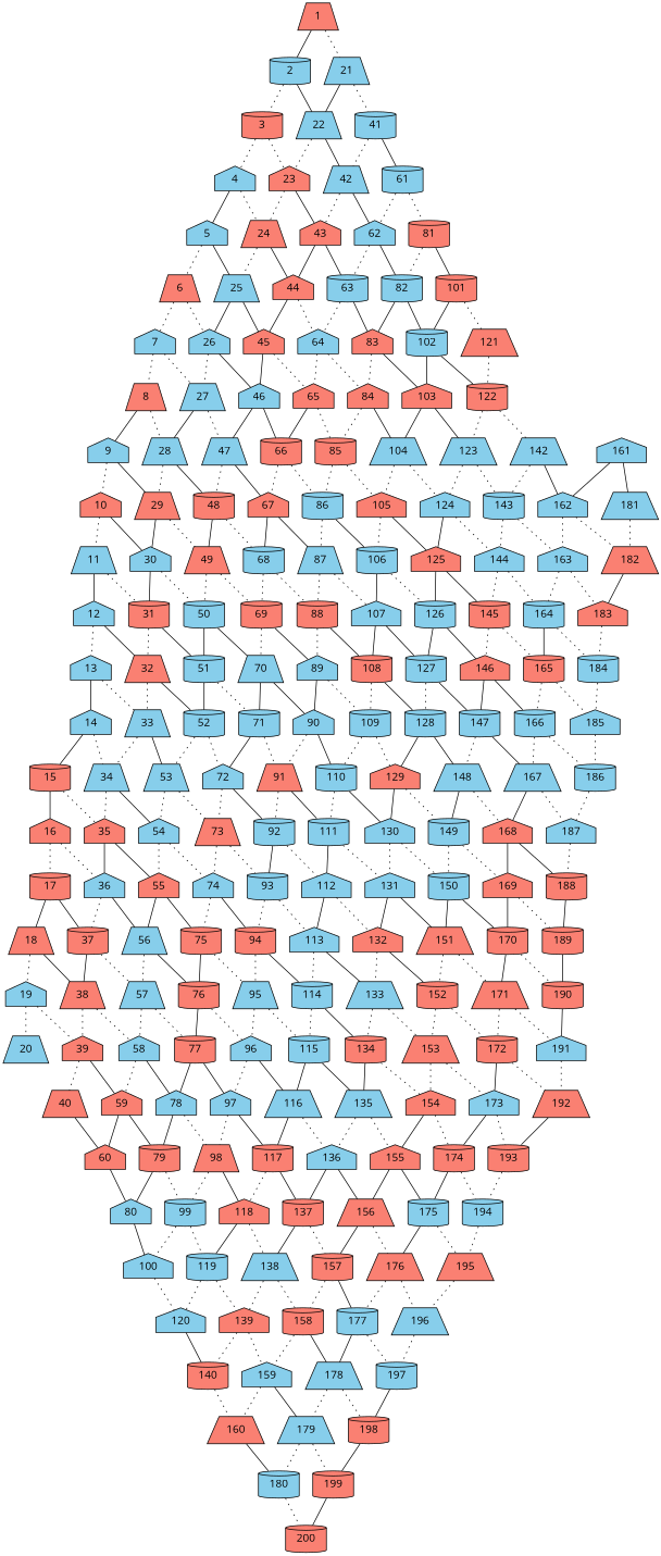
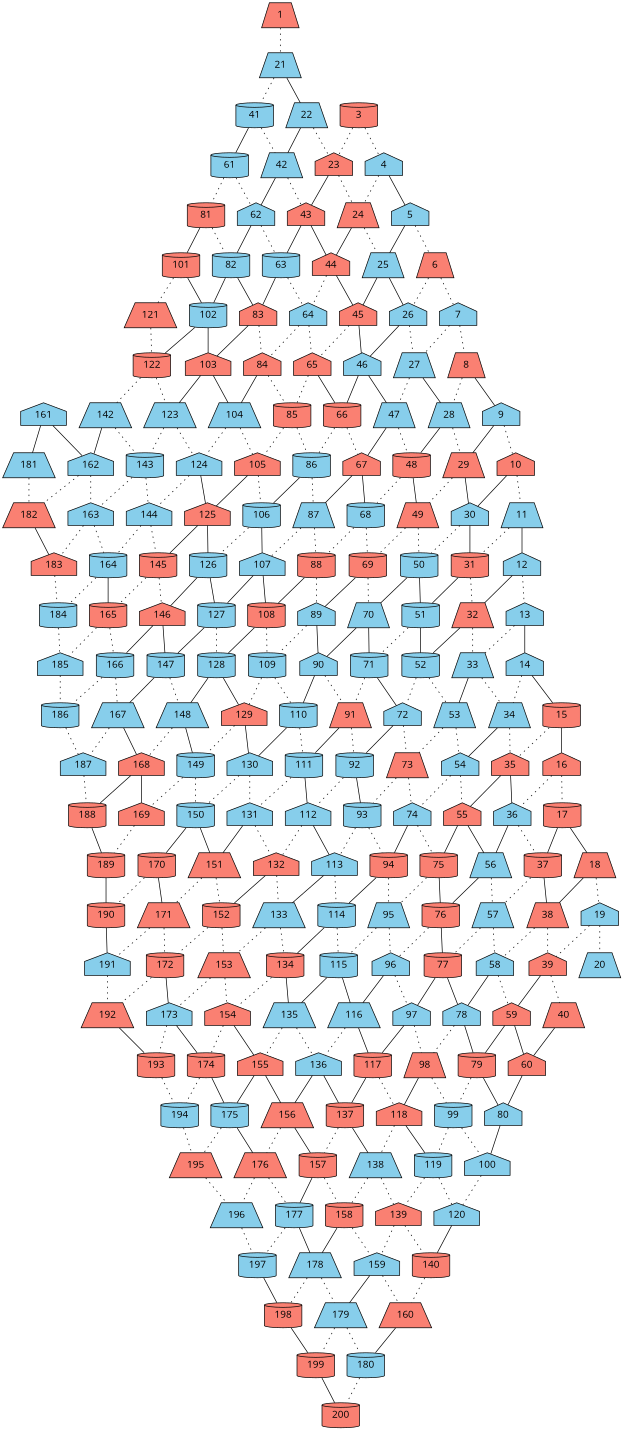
  graph {
    fontname="Open Sans"
    node [fillcolor=skyblue fontname="Open Sans" shape=cylinder style=filled]
    edge [fontname="Open Sans" style=dotted]
    1 [fillcolor=salmon shape=trapezium]
-   2
    21 [shape=trapezium]
    3 [fillcolor=salmon]
    22 [shape=trapezium]
    41
    4 [shape=house]
    23 [fillcolor=salmon shape=house]
    42 [shape=trapezium]
    61
    5 [shape=house]
    24 [fillcolor=salmon shape=trapezium]
    43 [fillcolor=salmon shape=house]
    62 [shape=house]
    6 [fillcolor=salmon shape=trapezium]
    25 [shape=trapezium]
    44 [fillcolor=salmon shape=house]
    63
    7 [shape=house]
    26 [shape=house]
    45 [fillcolor=salmon shape=house]
    64 [shape=house]
    8 [fillcolor=salmon shape=trapezium]
    27 [shape=trapezium]
    46 [shape=house]
    65 [fillcolor=salmon shape=house]
    9 [shape=house]
    28 [shape=trapezium]
    47 [shape=trapezium]
    66 [fillcolor=salmon]
    10 [fillcolor=salmon shape=house]
    29 [fillcolor=salmon shape=trapezium]
    48 [fillcolor=salmon]
    67 [fillcolor=salmon shape=house]
    11 [shape=trapezium]
    30 [shape=house]
    49 [fillcolor=salmon shape=trapezium]
    68
    12 [shape=house]
    31 [fillcolor=salmon]
    50
    69 [fillcolor=salmon]
    13 [shape=house]
    32 [fillcolor=salmon shape=trapezium]
    51
    70 [shape=trapezium]
    14 [shape=house]
    33 [shape=trapezium]
    52
    71
    15 [fillcolor=salmon]
    34 [shape=trapezium]
    53 [shape=trapezium]
    72 [shape=house]
    16 [fillcolor=salmon shape=house]
    35 [fillcolor=salmon shape=house]
    54 [shape=house]
    73 [fillcolor=salmon shape=trapezium]
    17 [fillcolor=salmon]
    36 [shape=house]
    55 [fillcolor=salmon shape=house]
    74 [shape=house]
    18 [fillcolor=salmon shape=trapezium]
    37 [fillcolor=salmon]
    56 [shape=trapezium]
    75 [fillcolor=salmon]
    19 [shape=house]
    38 [fillcolor=salmon shape=trapezium]
    57 [shape=trapezium]
    76 [fillcolor=salmon]
    20 [shape=trapezium]
    39 [fillcolor=salmon shape=house]
    58 [shape=house]
    77 [fillcolor=salmon]
    40 [fillcolor=salmon shape=trapezium]
    59 [fillcolor=salmon shape=house]
    78 [shape=house]
    60 [fillcolor=salmon shape=house]
    79 [fillcolor=salmon]
    80 [shape=house]
    81 [fillcolor=salmon]
    82
    83 [fillcolor=salmon shape=house]
    84 [fillcolor=salmon shape=house]
    85 [fillcolor=salmon]
    86
    87 [shape=trapezium]
    88 [fillcolor=salmon]
    89 [shape=house]
    90 [shape=house]
    91 [fillcolor=salmon shape=trapezium]
    92
    93
    94 [fillcolor=salmon]
    95 [shape=trapezium]
    96 [shape=house]
    97 [shape=house]
    98 [fillcolor=salmon shape=trapezium]
    99
    100 [shape=house]
    101 [fillcolor=salmon]
    102
    103 [fillcolor=salmon shape=house]
    104 [shape=trapezium]
    105 [fillcolor=salmon shape=house]
    106
    107 [shape=house]
    108 [fillcolor=salmon]
    109
    110
    111
    112 [shape=house]
    113 [shape=house]
    114
    115
    116 [shape=trapezium]
    117 [fillcolor=salmon]
    118 [fillcolor=salmon shape=house]
    119
    120 [shape=house]
    121 [fillcolor=salmon shape=trapezium]
    122 [fillcolor=salmon]
    123 [shape=trapezium]
    124 [shape=house]
    125 [fillcolor=salmon shape=house]
    126
    127
    128
    129 [fillcolor=salmon shape=house]
    130 [shape=house]
    131 [shape=house]
    132 [fillcolor=salmon shape=house]
    133 [shape=trapezium]
    134 [fillcolor=salmon]
    135 [shape=trapezium]
    136 [shape=house]
    137 [fillcolor=salmon]
    138 [shape=trapezium]
    139 [fillcolor=salmon shape=house]
    140 [fillcolor=salmon]
    142 [shape=trapezium]
    143
    144 [shape=house]
    145 [fillcolor=salmon]
    146 [fillcolor=salmon shape=house]
    147
    148 [shape=trapezium]
    149
    150
    151 [fillcolor=salmon shape=trapezium]
    152 [fillcolor=salmon]
    153 [fillcolor=salmon shape=trapezium]
    154 [fillcolor=salmon shape=house]
    155 [fillcolor=salmon shape=house]
    156 [fillcolor=salmon shape=trapezium]
    157 [fillcolor=salmon]
    158 [fillcolor=salmon]
    159 [shape=house]
    160 [fillcolor=salmon shape=trapezium]
    162 [shape=house]
    163 [shape=house]
    164
    165 [fillcolor=salmon]
    166
    167 [shape=trapezium]
    168 [fillcolor=salmon shape=house]
    169 [fillcolor=salmon shape=house]
    170 [fillcolor=salmon]
    171 [fillcolor=salmon shape=trapezium]
    172 [fillcolor=salmon]
    173 [shape=house]
    174 [fillcolor=salmon]
    175
    176 [fillcolor=salmon shape=trapezium]
    177
    178 [shape=trapezium]
    179 [shape=trapezium]
    180
    161 [shape=house]
    181 [shape=trapezium]
    182 [fillcolor=salmon shape=trapezium]
    183 [fillcolor=salmon shape=house]
    184
    185 [shape=house]
    186
    187 [shape=house]
    188 [fillcolor=salmon]
    189 [fillcolor=salmon]
    190 [fillcolor=salmon]
    191 [shape=house]
    192 [fillcolor=salmon shape=trapezium]
    193 [fillcolor=salmon]
    194
    195 [fillcolor=salmon shape=trapezium]
    196 [shape=trapezium]
    197
    198 [fillcolor=salmon]
    199 [fillcolor=salmon]
    200 [fillcolor=salmon]
-   1 -- 2 [style=solid]
    1 -- 21
-   2 -- 3
-   2 -- 22 [style=solid]
    21 -- 22 [style=solid]
    21 -- 41
    3 -- 4
    3 -- 23
    22 -- 23
    22 -- 42 [style=solid]
    41 -- 42
    41 -- 61 [style=solid]
    4 -- 5 [style=solid]
    4 -- 24
    23 -- 24
    23 -- 43 [style=solid]
    42 -- 43
    42 -- 62 [style=solid]
    61 -- 62
    61 -- 81
    5 -- 6
    5 -- 25 [style=solid]
    24 -- 25
    24 -- 44 [style=solid]
    43 -- 44 [style=solid]
    43 -- 63 [style=solid]
    62 -- 63
    62 -- 82 [style=solid]
    6 -- 7
    6 -- 26
    25 -- 26 [style=solid]
    25 -- 45 [style=solid]
    44 -- 45 [style=solid]
    44 -- 64
    63 -- 64
    63 -- 83 [style=solid]
    7 -- 8
    7 -- 27
    26 -- 27
    26 -- 46 [style=solid]
    45 -- 46 [style=solid]
    45 -- 65
    64 -- 65
    64 -- 84
    8 -- 9 [style=solid]
    8 -- 28
    27 -- 28 [style=solid]
    27 -- 47
    46 -- 47 [style=solid]
    46 -- 66 [style=solid]
    65 -- 66 [style=solid]
    65 -- 85
    9 -- 10
    9 -- 29 [style=solid]
    28 -- 29
    28 -- 48 [style=solid]
    47 -- 48
    47 -- 67 [style=solid]
    66 -- 67
    66 -- 86
    10 -- 11
    10 -- 30 [style=solid]
    29 -- 30 [style=solid]
    29 -- 49
    48 -- 49 [style=solid]
    48 -- 68
    67 -- 68 [style=solid]
    67 -- 87 [style=solid]
    11 -- 12 [style=solid]
    11 -- 31
    30 -- 31 [style=solid]
    30 -- 50
    49 -- 50
    49 -- 69
    68 -- 69
    68 -- 88
    12 -- 13
    12 -- 32 [style=solid]
    31 -- 32
    31 -- 51 [style=solid]
    50 -- 51 [style=solid]
    50 -- 70 [style=solid]
    69 -- 70
    69 -- 89 [style=solid]
    13 -- 14 [style=solid]
    13 -- 33
    32 -- 33
    32 -- 52 [style=solid]
    51 -- 52 [style=solid]
    51 -- 71
    70 -- 71 [style=solid]
    70 -- 90 [style=solid]
    14 -- 15 [style=solid]
    14 -- 34
    33 -- 34
    33 -- 53 [style=solid]
    52 -- 53
    52 -- 72
    71 -- 72 [style=solid]
    71 -- 91
    15 -- 16 [style=solid]
    15 -- 35
    34 -- 35
    34 -- 54 [style=solid]
    53 -- 54
    53 -- 73
    72 -- 73
    72 -- 92 [style=solid]
    16 -- 17
    16 -- 36
    35 -- 36 [style=solid]
    35 -- 55 [style=solid]
    54 -- 55
    54 -- 74
    73 -- 74
    73 -- 93
    17 -- 18 [style=solid]
    17 -- 37 [style=solid]
    36 -- 37
    36 -- 56 [style=solid]
    55 -- 56 [style=solid]
    55 -- 75 [style=solid]
    74 -- 75
    74 -- 94 [style=solid]
    18 -- 19
    18 -- 38 [style=solid]
    37 -- 38 [style=solid]
    37 -- 57
    56 -- 57
    56 -- 76 [style=solid]
    75 -- 76 [style=solid]
    75 -- 95
    19 -- 20
    19 -- 39
    38 -- 39
    38 -- 58
    57 -- 58
    57 -- 77
    76 -- 77 [style=solid]
    76 -- 96
    39 -- 40
    39 -- 59 [style=solid]
    58 -- 59
    58 -- 78 [style=solid]
    77 -- 78 [style=solid]
    77 -- 97 [style=solid]
    40 -- 60 [style=solid]
    59 -- 60 [style=solid]
    59 -- 79 [style=solid]
    78 -- 79 [style=solid]
    78 -- 98
    60 -- 80 [style=solid]
    79 -- 80 [style=solid]
    79 -- 99
    80 -- 100 [style=solid]
    81 -- 82
    81 -- 101 [style=solid]
    82 -- 83 [style=solid]
    82 -- 102 [style=solid]
    83 -- 84
    83 -- 103 [style=solid]
    84 -- 85
    84 -- 104 [style=solid]
    85 -- 86
    85 -- 105
    86 -- 87
    86 -- 106 [style=solid]
    87 -- 88
    87 -- 107
    88 -- 89
    88 -- 108 [style=solid]
    89 -- 90 [style=solid]
    89 -- 109
    90 -- 91
    90 -- 110 [style=solid]
    91 -- 92
    91 -- 111 [style=solid]
    92 -- 93 [style=solid]
    92 -- 112
    93 -- 94
    93 -- 113
    94 -- 95
    94 -- 114 [style=solid]
    95 -- 96
    95 -- 115
    96 -- 97
    96 -- 116 [style=solid]
    97 -- 98
    97 -- 117 [style=solid]
    98 -- 99
    98 -- 118 [style=solid]
    99 -- 100
    99 -- 119
    100 -- 120
    101 -- 102 [style=solid]
    101 -- 121
    102 -- 103 [style=solid]
    102 -- 122 [style=solid]
    103 -- 104 [style=solid]
    103 -- 123 [style=solid]
    104 -- 105
    104 -- 124
    105 -- 106
    105 -- 125 [style=solid]
    106 -- 107 [style=solid]
    106 -- 126
    107 -- 108 [style=solid]
    107 -- 127 [style=solid]
    108 -- 109
    108 -- 128 [style=solid]
    109 -- 110
    109 -- 129
    110 -- 111
    110 -- 130 [style=solid]
    111 -- 112 [style=solid]
    111 -- 131
    112 -- 113 [style=solid]
    112 -- 132
    113 -- 114
    113 -- 133 [style=solid]
    114 -- 115
    114 -- 134 [style=solid]
    115 -- 116 [style=solid]
    115 -- 135 [style=solid]
    116 -- 117 [style=solid]
    116 -- 136
    117 -- 118
    117 -- 137 [style=solid]
    118 -- 119 [style=solid]
    118 -- 138
    119 -- 120
    119 -- 139
    120 -- 140 [style=solid]
    121 -- 122
    122 -- 123
    122 -- 142
    123 -- 124
    123 -- 143
    124 -- 125 [style=solid]
    124 -- 144
    125 -- 126 [style=solid]
    125 -- 145 [style=solid]
    126 -- 127 [style=solid]
    126 -- 146 [style=solid]
    127 -- 128
    127 -- 147 [style=solid]
    128 -- 129 [style=solid]
    128 -- 148 [style=solid]
    129 -- 130 [style=solid]
    129 -- 149
    130 -- 131
    130 -- 150
-   131 -- 132 [style=solid]
+   131 -- 132
    131 -- 151 [style=solid]
    132 -- 133
    132 -- 152 [style=solid]
    133 -- 134
    133 -- 153
    134 -- 135 [style=solid]
    134 -- 154
    135 -- 136
    135 -- 155
    136 -- 137 [style=solid]
    136 -- 156 [style=solid]
    137 -- 138 [style=solid]
    137 -- 157
    138 -- 139
    138 -- 158
    139 -- 140
    139 -- 159
    140 -- 160
    142 -- 143
    142 -- 162 [style=solid]
    143 -- 144
    143 -- 163
    144 -- 145
    144 -- 164
    145 -- 146
    145 -- 165
    146 -- 147 [style=solid]
    146 -- 166 [style=solid]
    147 -- 148
    147 -- 167 [style=solid]
    148 -- 149 [style=solid]
    148 -- 168
    149 -- 150
    149 -- 169
    150 -- 151 [style=solid]
    150 -- 170 [style=solid]
    151 -- 152
    151 -- 171
    152 -- 153
    152 -- 172
    153 -- 154
    153 -- 173
    154 -- 155 [style=solid]
    154 -- 174
    155 -- 156 [style=solid]
    155 -- 175 [style=solid]
    156 -- 157 [style=solid]
    156 -- 176
    157 -- 158
    157 -- 177 [style=solid]
    158 -- 159
    158 -- 178 [style=solid]
    159 -- 160
    159 -- 179 [style=solid]
    160 -- 180 [style=solid]
    162 -- 163
    162 -- 182
    163 -- 164
    163 -- 183
    164 -- 165 [style=solid]
    164 -- 184
    165 -- 166
    165 -- 185
    166 -- 167
    166 -- 186
    167 -- 168 [style=solid]
    167 -- 187
    168 -- 169 [style=solid]
    168 -- 188 [style=solid]
-   169 -- 170 [style=solid]
    169 -- 189
    170 -- 171 [style=solid]
    170 -- 190
    171 -- 172
    171 -- 191
    172 -- 173 [style=solid]
    172 -- 192
    173 -- 174 [style=solid]
    173 -- 193
    174 -- 175 [style=solid]
    174 -- 194
    175 -- 176 [style=solid]
    175 -- 195
    176 -- 177
    176 -- 196
    177 -- 178 [style=solid]
    177 -- 197
    178 -- 179
    178 -- 198
    179 -- 180
    179 -- 199
    180 -- 200
    161 -- 162 [style=solid]
    161 -- 181 [style=solid]
    181 -- 182
    182 -- 183 [style=solid]
    183 -- 184
    184 -- 185
    185 -- 186
    186 -- 187
    187 -- 188
    188 -- 189 [style=solid]
    189 -- 190 [style=solid]
    190 -- 191 [style=solid]
    191 -- 192
    192 -- 193 [style=solid]
    193 -- 194
    194 -- 195
    195 -- 196
    196 -- 197
    197 -- 198 [style=solid]
    198 -- 199 [style=solid]
    199 -- 200 [style=solid]
  }
